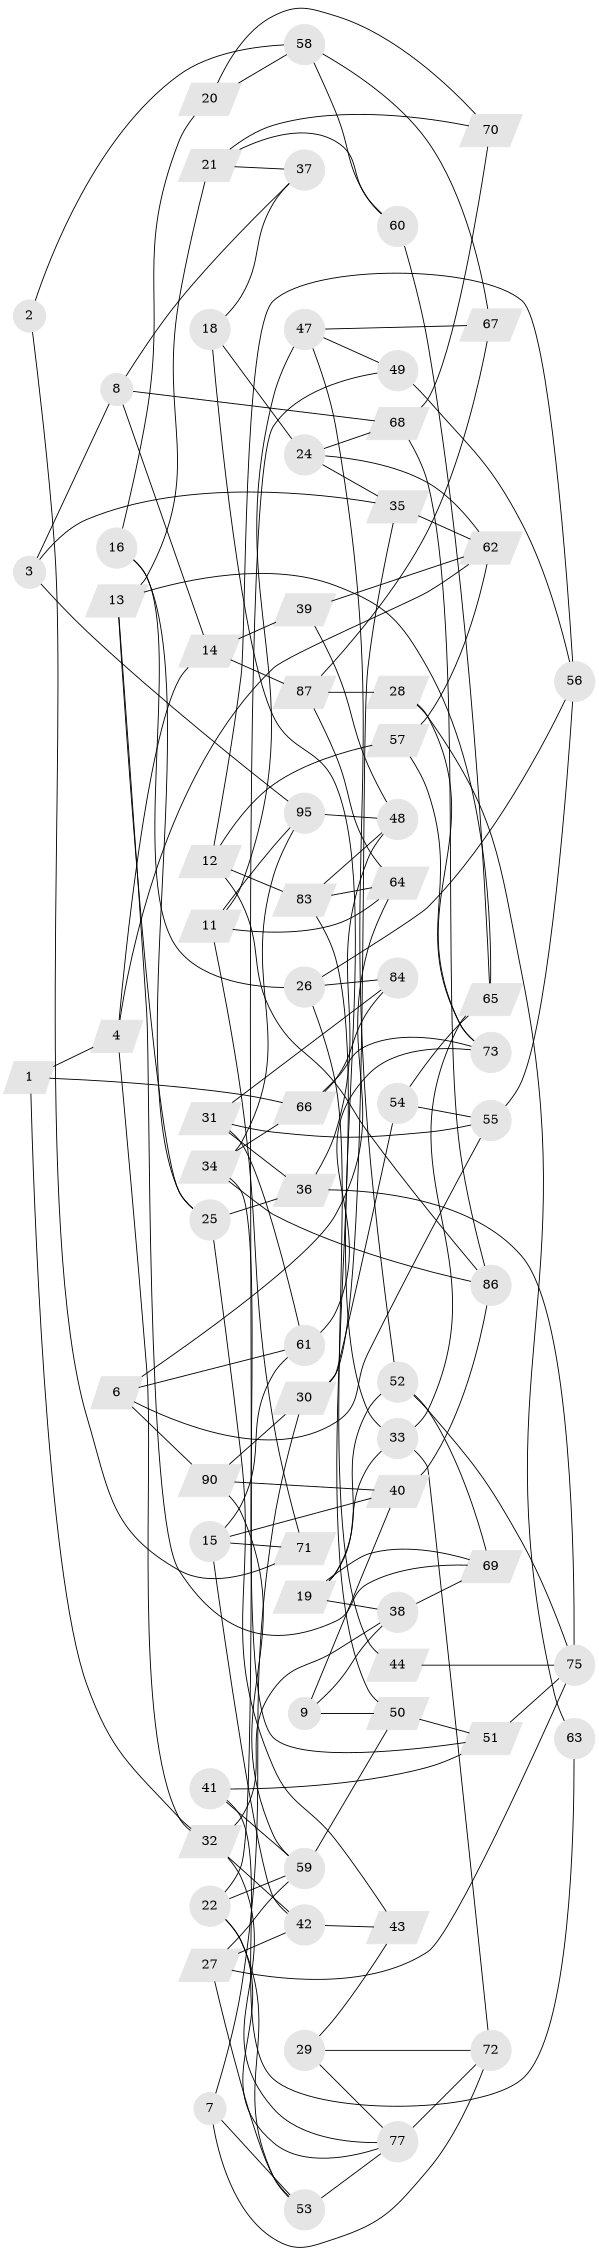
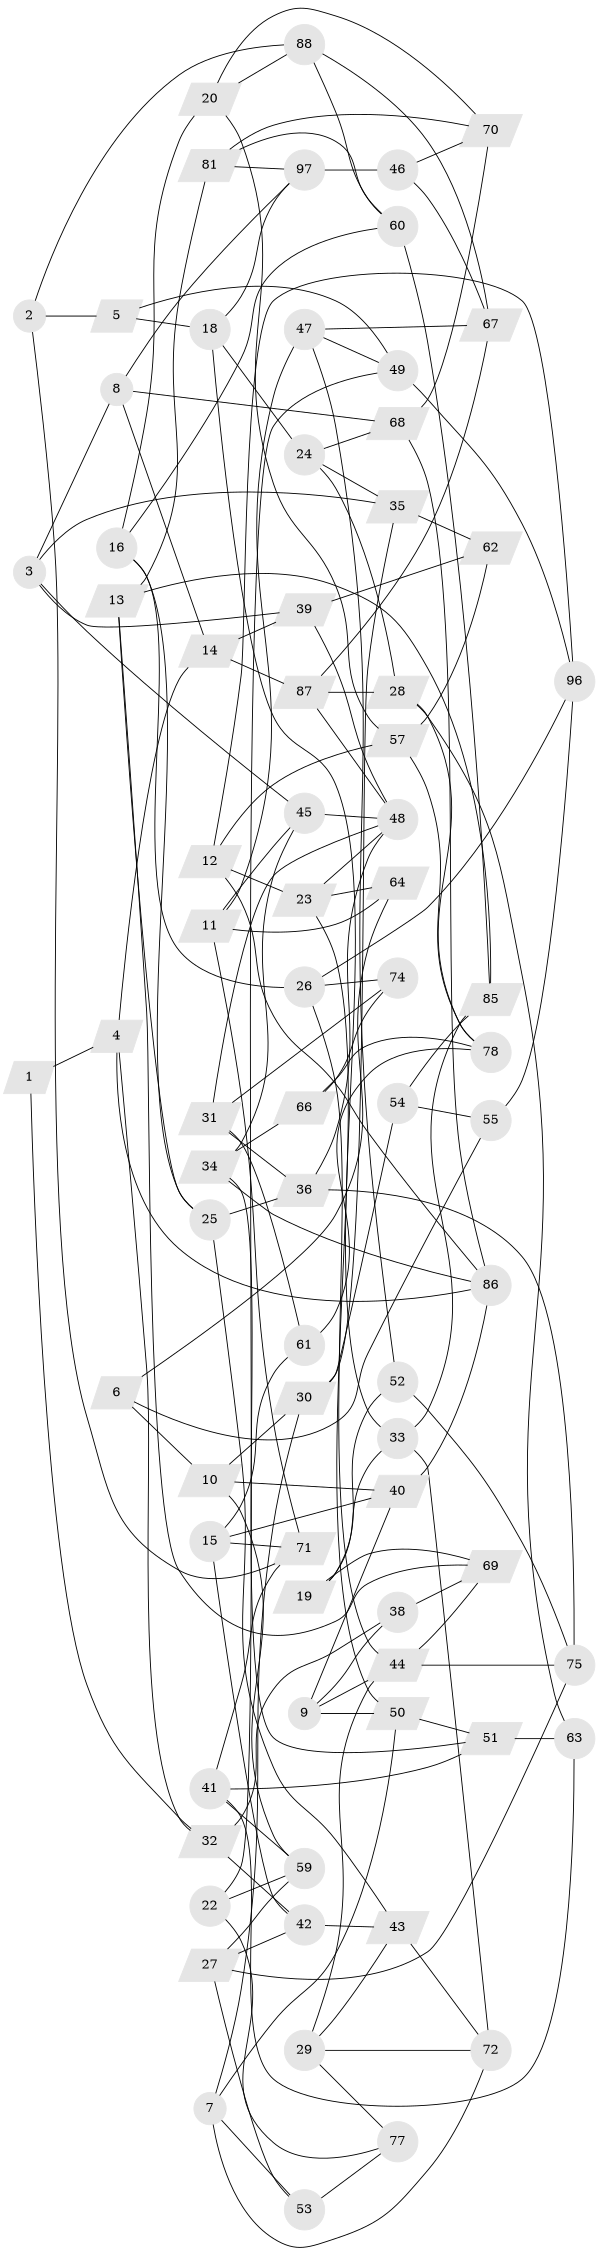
  graph {
    rankdir=LR
    node [color=gray90 shape=circle style=filled]
    1 [shape=parallelogram]
    4 [shape=parallelogram]
    32 [shape=parallelogram]
    66 [shape=parallelogram]
    14 [shape=parallelogram]
    62 [shape=parallelogram]
    42
    38
    77
    67 [shape=parallelogram]
+   46
    70 [shape=parallelogram]
-   74 [label=84]
-   73
+   74
+   73 [label=78]
+   5 [shape=parallelogram]
    2
-   58
+   58 [label=88]
    71 [shape=parallelogram]
    18
    49
    60
    3
    8
    35 [shape=parallelogram]
    39 [shape=parallelogram]
-   45 [label=95]
-   37
+   45
+   37 [label=97]
    68 [shape=parallelogram]
    48
    n30 [label=87 shape=parallelogram]
    24
    33
    43 [shape=parallelogram]
-   56
+   56 [label=96]
    6 [shape=parallelogram]
-   10 [shape=parallelogram label=90]
+   10 [shape=parallelogram]
    55
    61
    64 [shape=parallelogram]
    30 [shape=parallelogram]
    40 [shape=parallelogram]
    59
    7
    50 [shape=parallelogram]
    53
    72
    54
    51 [shape=parallelogram]
    n49 [label=86]
    9
    44 [shape=parallelogram]
    69 [shape=parallelogram]
    75
    11 [shape=parallelogram]
    47
    52
    12 [shape=parallelogram]
-   23 [shape=parallelogram label=83]
+   23 [shape=parallelogram]
    57 [shape=parallelogram]
    13 [shape=parallelogram]
-   21 [shape=parallelogram]
+   21 [shape=parallelogram label=81]
    25
-   65 [shape=parallelogram]
+   65 [shape=parallelogram label=85]
    36 [shape=parallelogram]
    28 [shape=parallelogram]
    15
    16
    20 [shape=parallelogram]
    26
    63
    19 [shape=parallelogram]
    22
    27 [shape=parallelogram]
    29
    31 [shape=parallelogram]
    34 [shape=parallelogram]
    41
    1 -- 4
    1 -- 32
-   1 -- 66
    4 -- 32
    4 -- 14
-   4 -- 62
+   4 -- n49
    32 -- 42
    32 -- 38
-   32 -- 77
    66 -- 74
    66 -- 73
    14 -- 39
    14 -- n30
    42 -- 43
    38 -- 69
+   46 -- 67
+   46 -- 70
+   5 -- 18
+   5 -- 49
+   2 -- 5
    2 -- 58
    2 -- 71
    58 -- 67
    58 -- 60
    18 -- 37
    18 -- 24
    18 -- 33
    49 -- 56
    60 -- 65
    3 -- 8
    3 -- 35
+   3 -- 39
    3 -- 45
    8 -- 14
    8 -- 37
    8 -- 68
    35 -- 62
    39 -- 62
    39 -- 48
    45 -- 48
+   37 -- 46
    68 -- 70
    68 -- n49
    n30 -- 67
-   n30 -- 64
+   n30 -- 48
    n30 -- 28
    24 -- 35
    24 -- 68
-   24 -- 62
+   24 -- 28
    33 -- 72
    33 -- 65
-   77 -- 72
+   43 -- 72
    6 -- 10
    6 -- 55
-   6 -- 61
    6 -- 64
    10 -- 30
    10 -- 40
    10 -- 59
    55 -- 56
    61 -- 73
    30 -- 35
    30 -- 54
    40 -- n49
    7 -- 30
-   59 -- 50
+   7 -- 50
    7 -- 53
    7 -- 72
    50 -- 51
    53 -- 77
    54 -- 55
    54 -- 65
-   51 -- 75
+   51 -- 63
    9 -- 38
    9 -- 40
    9 -- 50
+   9 -- 44
    44 -- 75
    11 -- 71
    11 -- 45
    11 -- 64
    11 -- 47
    47 -- 67
    47 -- 49
    47 -- 52
-   52 -- 69
+   44 -- 69
    52 -- 75
    12 -- 56
    12 -- n49
    12 -- 23
    12 -- 57
    23 -- 48
    23 -- 64
    23 -- 50
    57 -- 62
    57 -- 73
    13 -- 69
    13 -- 21
    13 -- 25
    13 -- 65
    21 -- 70
    21 -- 60
    21 -- 37
    25 -- 43
    25 -- 36
    36 -- 48
    36 -- 75
    28 -- 73
    28 -- 63
    15 -- 42
    15 -- 71
    15 -- 61
    15 -- 40
+   16 -- 60
    16 -- 25
    16 -- 20
    16 -- 26
    20 -- 70
    20 -- 58
+   20 -- 57
    26 -- 74
    26 -- 56
    26 -- 44
-   19 -- 38
    19 -- 33
    19 -- 69
    19 -- 52
    22 -- 77
    22 -- 49
    22 -- 59
-   22 -- 53
    27 -- 42
    27 -- 59
    27 -- 53
    27 -- 75
    29 -- 77
    29 -- 43
    29 -- 72
+   29 -- 44
    31 -- 74
-   31 -- 55
+   31 -- 48
    31 -- 61
    31 -- 36
    34 -- 66
    34 -- 45
    34 -- 51
    34 -- n49
+   41 -- 71
    41 -- 59
    41 -- 51
    41 -- 63
  }
